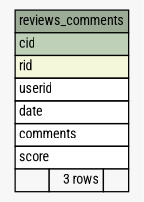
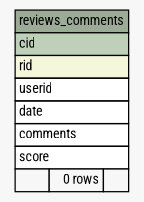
  digraph {
    bgcolor="#f7f7f7"
    fontname="Roboto Condensed"
    fontsize=11
    nodesep=0.18
    rankdir=RL
    ranksep=0.46
-   n1 [fontname="Roboto Condensed" fontsize=11 label=<     <TABLE BORDER="0" CELLBORDER="1" CELLSPACING="0" BGCOLOR="#ffffff">       <TR><TD COLSPAN="3" BGCOLOR="#9bab96" ALIGN="CENTER">reviews_comments</TD></TR>       <TR><TD PORT="cid" COLSPAN="3" BGCOLOR="#bed1b8" ALIGN="LEFT">cid</TD></TR>       <TR><TD PORT="rid" COLSPAN="3" BGCOLOR="#f4f7da" ALIGN="LEFT">rid</TD></TR>       <TR><TD PORT="userid" COLSPAN="3" ALIGN="LEFT">userid</TD></TR>       <TR><TD PORT="date" COLSPAN="3" ALIGN="LEFT">date</TD></TR>       <TR><TD PORT="comments" COLSPAN="3" ALIGN="LEFT">comments</TD></TR>       <TR><TD PORT="score" COLSPAN="3" ALIGN="LEFT">score</TD></TR>       <TR><TD ALIGN="LEFT" BGCOLOR="#f7f7f7">  </TD><TD ALIGN="RIGHT" BGCOLOR="#f7f7f7">3 rows</TD><TD ALIGN="RIGHT" BGCOLOR="#f7f7f7">  </TD></TR>     </TABLE>> shape=plaintext]
+   n1 [fontname="Roboto Condensed" fontsize=11 label=<     <TABLE BORDER="0" CELLBORDER="1" CELLSPACING="0" BGCOLOR="#ffffff">       <TR><TD COLSPAN="3" BGCOLOR="#9bab96" ALIGN="CENTER">reviews_comments</TD></TR>       <TR><TD PORT="cid" COLSPAN="3" BGCOLOR="#bed1b8" ALIGN="LEFT">cid</TD></TR>       <TR><TD PORT="rid" COLSPAN="3" BGCOLOR="#f4f7da" ALIGN="LEFT">rid</TD></TR>       <TR><TD PORT="userid" COLSPAN="3" ALIGN="LEFT">userid</TD></TR>       <TR><TD PORT="date" COLSPAN="3" ALIGN="LEFT">date</TD></TR>       <TR><TD PORT="comments" COLSPAN="3" ALIGN="LEFT">comments</TD></TR>       <TR><TD PORT="score" COLSPAN="3" ALIGN="LEFT">score</TD></TR>       <TR><TD ALIGN="LEFT" BGCOLOR="#f7f7f7">  </TD><TD ALIGN="RIGHT" BGCOLOR="#f7f7f7">0 rows</TD><TD ALIGN="RIGHT" BGCOLOR="#f7f7f7">  </TD></TR>     </TABLE>> shape=plaintext]
  }
